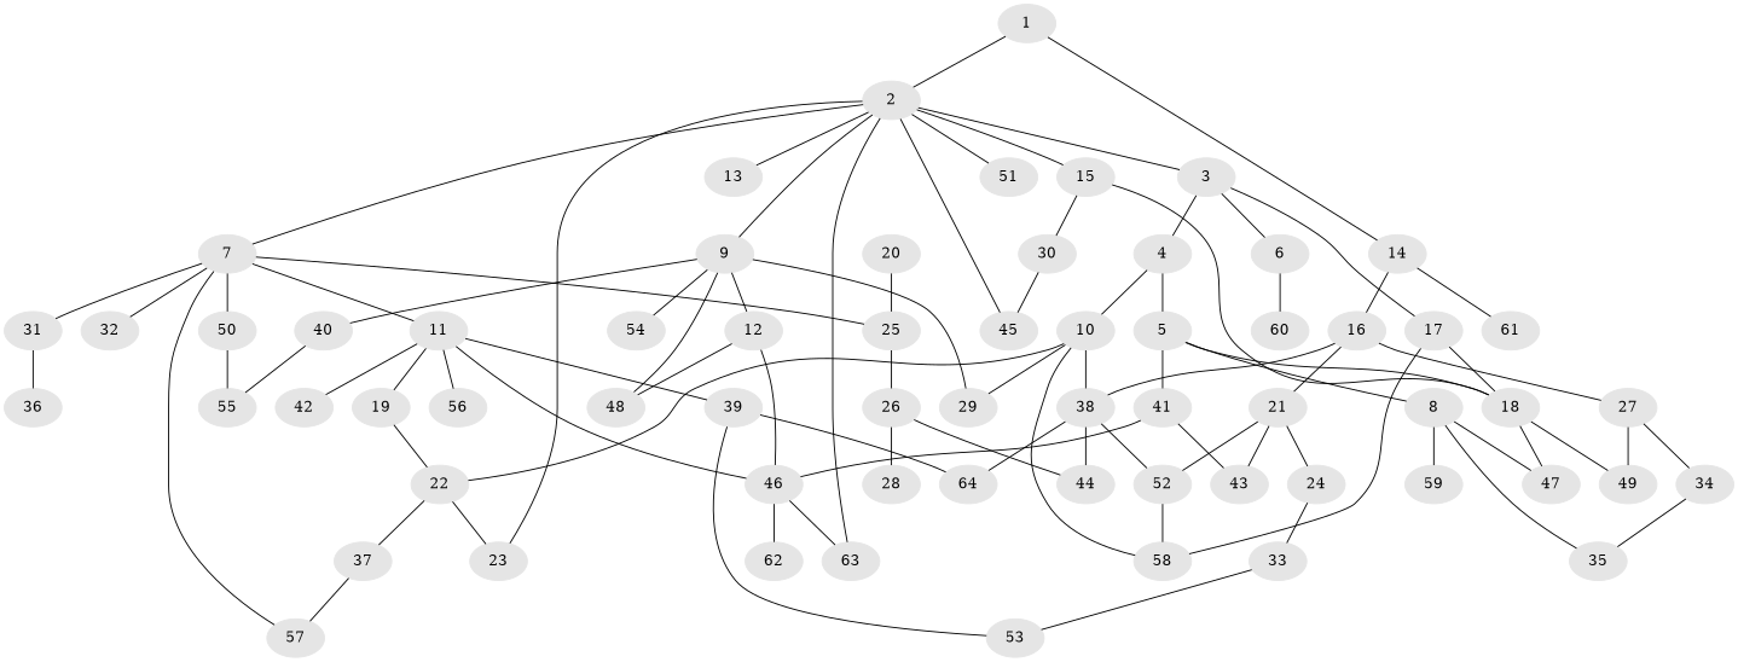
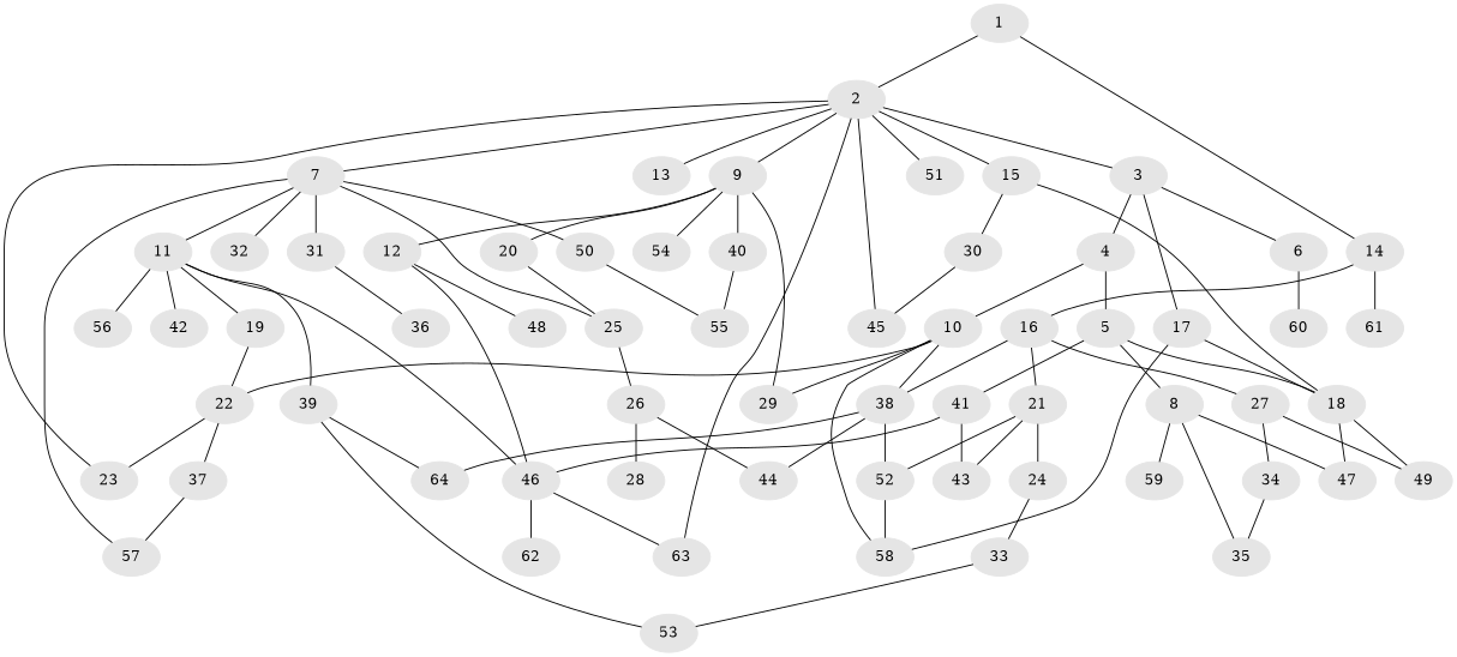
  graph {
    node [color=gray90 style=filled]
    1
    2
    14
    3
    7
    9
    13
    15
    23
    45
    51
    63
    16
    61
    4
    6
    17
    11
    25
    31
    32
    50
    57
    12
    20
    29
    40
    54
    18
    30
    5
    10
    60
    58
    8
    41
    22
    38
    35
    47
    59
    49
    46
    43
    42
    19
    39
    56
    26
    36
    55
    48
    37
    52
    44
    64
    53
    62
    21
    27
    24
    34
    33
    28
    1 -- 2
    1 -- 14
    2 -- 3
    2 -- 7
    2 -- 9
    2 -- 13
    2 -- 15
    2 -- 23
    2 -- 45
    2 -- 51
    2 -- 63
    14 -- 16
    14 -- 61
    3 -- 4
    3 -- 6
    3 -- 17
    7 -- 11
    7 -- 25
    7 -- 31
    7 -- 32
    7 -- 50
    7 -- 57
    9 -- 12
-   9 -- 48
+   9 -- 20
    9 -- 29
    9 -- 40
    9 -- 54
    15 -- 18
    15 -- 30
    16 -- 38
    16 -- 21
    16 -- 27
    4 -- 5
    4 -- 10
    6 -- 60
    17 -- 18
    17 -- 58
    11 -- 46
    11 -- 42
    11 -- 19
    11 -- 39
    11 -- 56
    25 -- 26
    31 -- 36
    50 -- 55
    12 -- 46
    12 -- 48
    20 -- 25
    40 -- 55
    18 -- 47
    18 -- 49
    30 -- 45
    5 -- 18
    5 -- 8
    5 -- 41
    10 -- 29
    10 -- 58
    10 -- 22
    10 -- 38
    8 -- 35
    8 -- 47
    8 -- 59
    41 -- 46
    41 -- 43
    22 -- 23
    22 -- 37
    38 -- 52
    38 -- 44
    38 -- 64
    46 -- 63
    46 -- 62
    19 -- 22
    39 -- 64
    39 -- 53
    26 -- 44
    26 -- 28
    37 -- 57
    52 -- 58
    21 -- 43
    21 -- 52
    21 -- 24
    27 -- 49
    27 -- 34
    24 -- 33
    34 -- 35
    33 -- 53
  }
